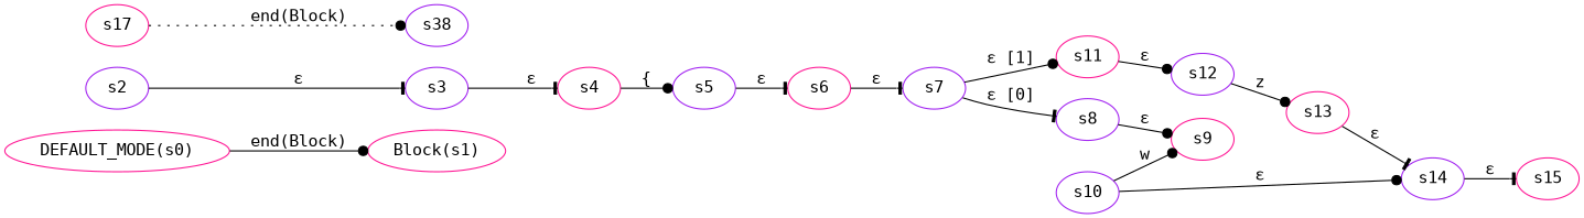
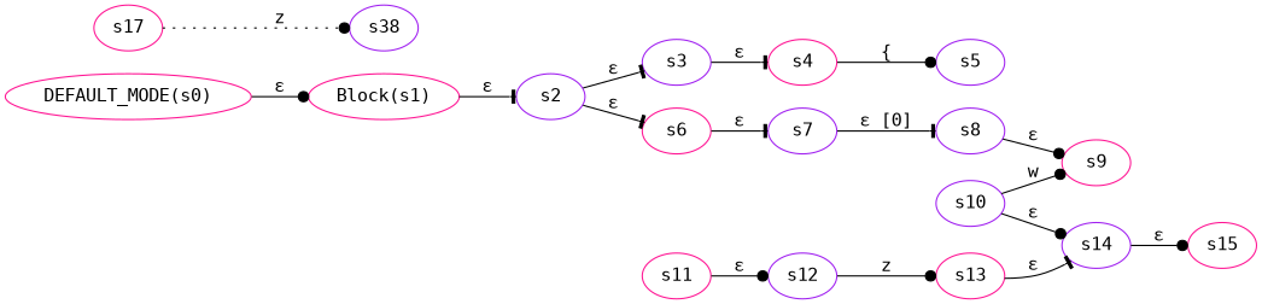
  digraph {
    fontname="DejaVu Sans Mono"
    rankdir=LR
    node [color=deeppink fontname="DejaVu Sans Mono"]
    edge [arrowhead=dot fontname="DejaVu Sans Mono"]
    "DEFAULT_MODE(s0)"
    "Block(s1)"
    s2 [color=purple]
    s3 [color=purple]
    s4
    s5 [color=purple]
    s6
    s7 [color=purple]
    s8 [color=purple]
    s11
    s9
    s12 [color=purple]
    s10 [color=purple]
    s14 [color=purple]
    s15
    n16 [color=purple label=s38]
    s17
    s13
-   "DEFAULT_MODE(s0)" -> "Block(s1)" [label="end(Block)"]
+   "DEFAULT_MODE(s0)" -> "Block(s1)" [label="ε"]
+   "Block(s1)" -> s2 [arrowhead=tee label="ε"]
    s2 -> s3 [arrowhead=tee label="ε"]
    s3 -> s4 [arrowhead=tee label="ε"]
    s4 -> s5 [label="{"]
-   s5 -> s6 [arrowhead=tee label="ε"]
+   s2 -> s6 [arrowhead=tee label="ε"]
    s6 -> s7 [arrowhead=tee label="ε"]
    s7 -> s8 [arrowhead=tee label="ε [0]"]
-   s7 -> s11 [label="ε [1]"]
    s8 -> s9 [label="ε"]
    s11 -> s12 [label="ε"]
    s12 -> s13 [label=z]
    s10 -> s9 [label=w]
    s10 -> s14 [label="ε"]
-   s14 -> s15 [arrowhead=tee label="ε"]
-   s17 -> n16 [label="end(Block)" style=dotted]
+   s14 -> s15 [label="ε"]
+   s17 -> n16 [label=z style=dotted]
    s13 -> s14 [arrowhead=tee label="ε"]
  }
